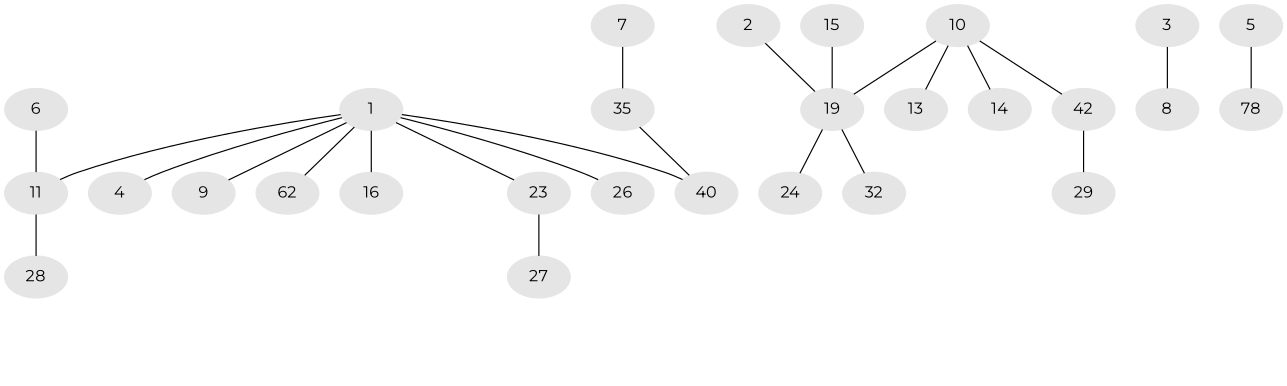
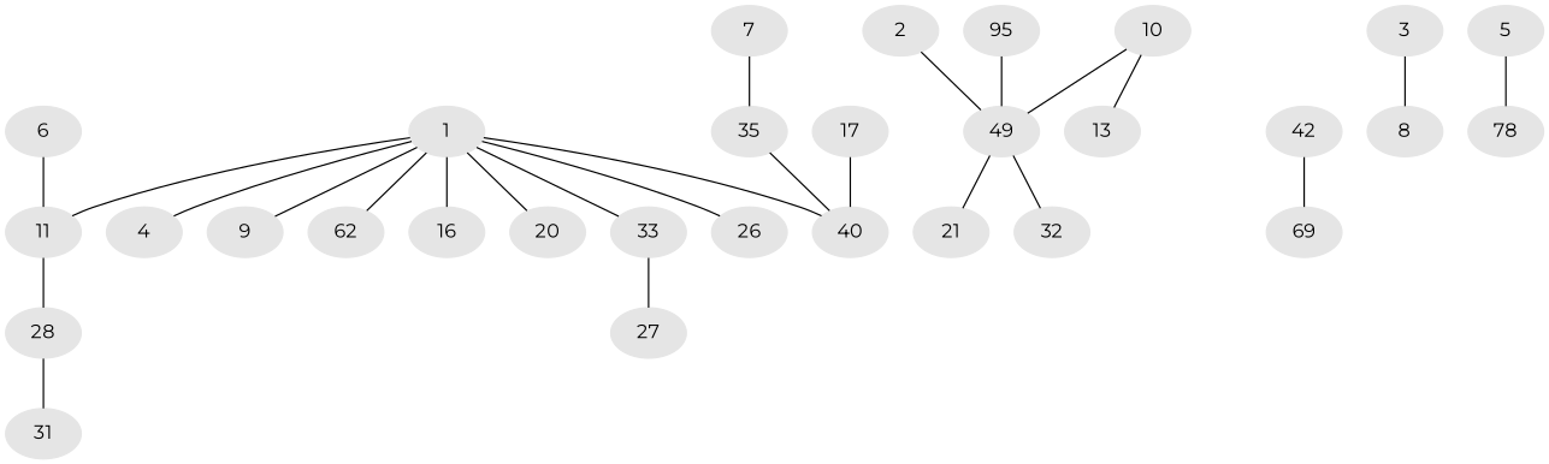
  graph {
    fontname=Montserrat
    node [color=gray90 fontname=Montserrat style=filled]
    edge [fontname=Montserrat weight=1.0]
    1
    4
    9
    11
    n5 [label=62]
    16
-   23
+   20
+   23 [label=33]
    26
    n10 [label=40]
    10
-   19
+   19 [label=49]
    13
-   14
    n15 [label=42]
    28
    27
    2
-   24
+   24 [label=21]
    32
    3
    8
    n23 [label=78]
    5
    6
    n26 [label=35]
    7
-   29
-   15
+   29 [label=69]
+   31
+   15 [label=95]
+   17
    1 -- 4
    1 -- 9
    1 -- 11
    1 -- n5
    1 -- 16
+   1 -- 20
    1 -- 23
    1 -- 26
    1 -- n10
    11 -- 28
    23 -- 27
    10 -- 19
    10 -- 13
-   10 -- 14
-   10 -- n15
    19 -- 24
    19 -- 32
    n15 -- 29
+   28 -- 31
    2 -- 19
    3 -- 8
    5 -- n23
    6 -- 11
    n26 -- n10
    7 -- n26
    15 -- 19
+   17 -- n10
  }
